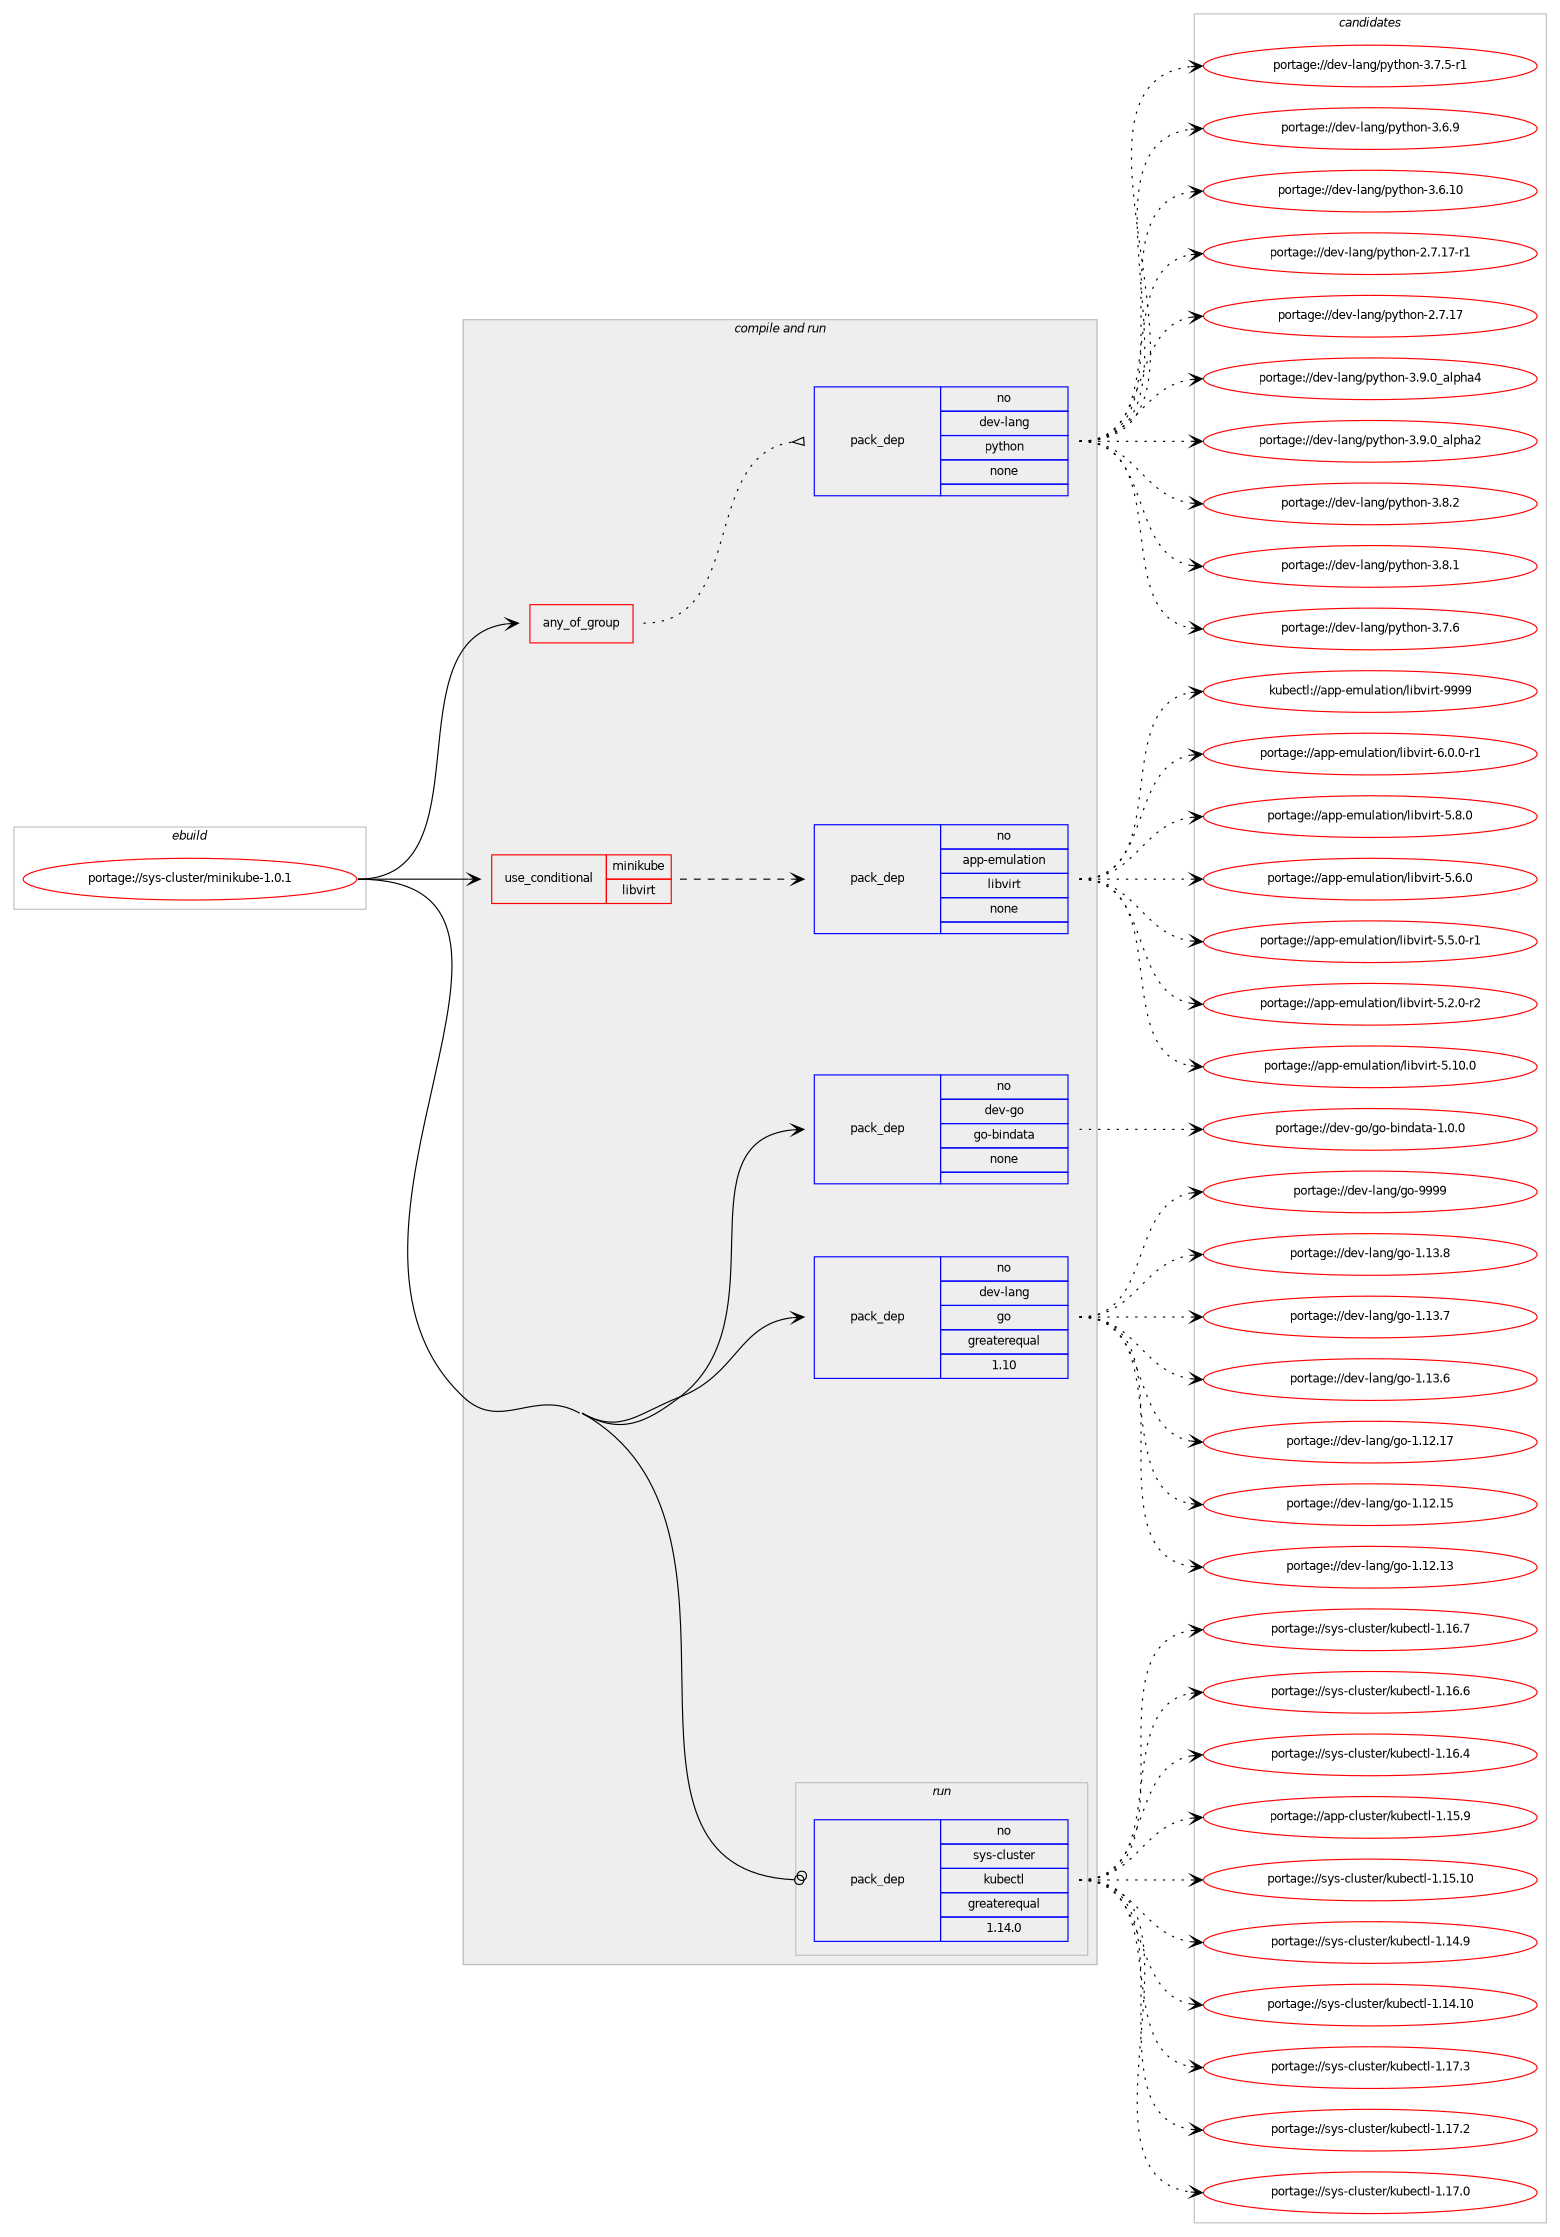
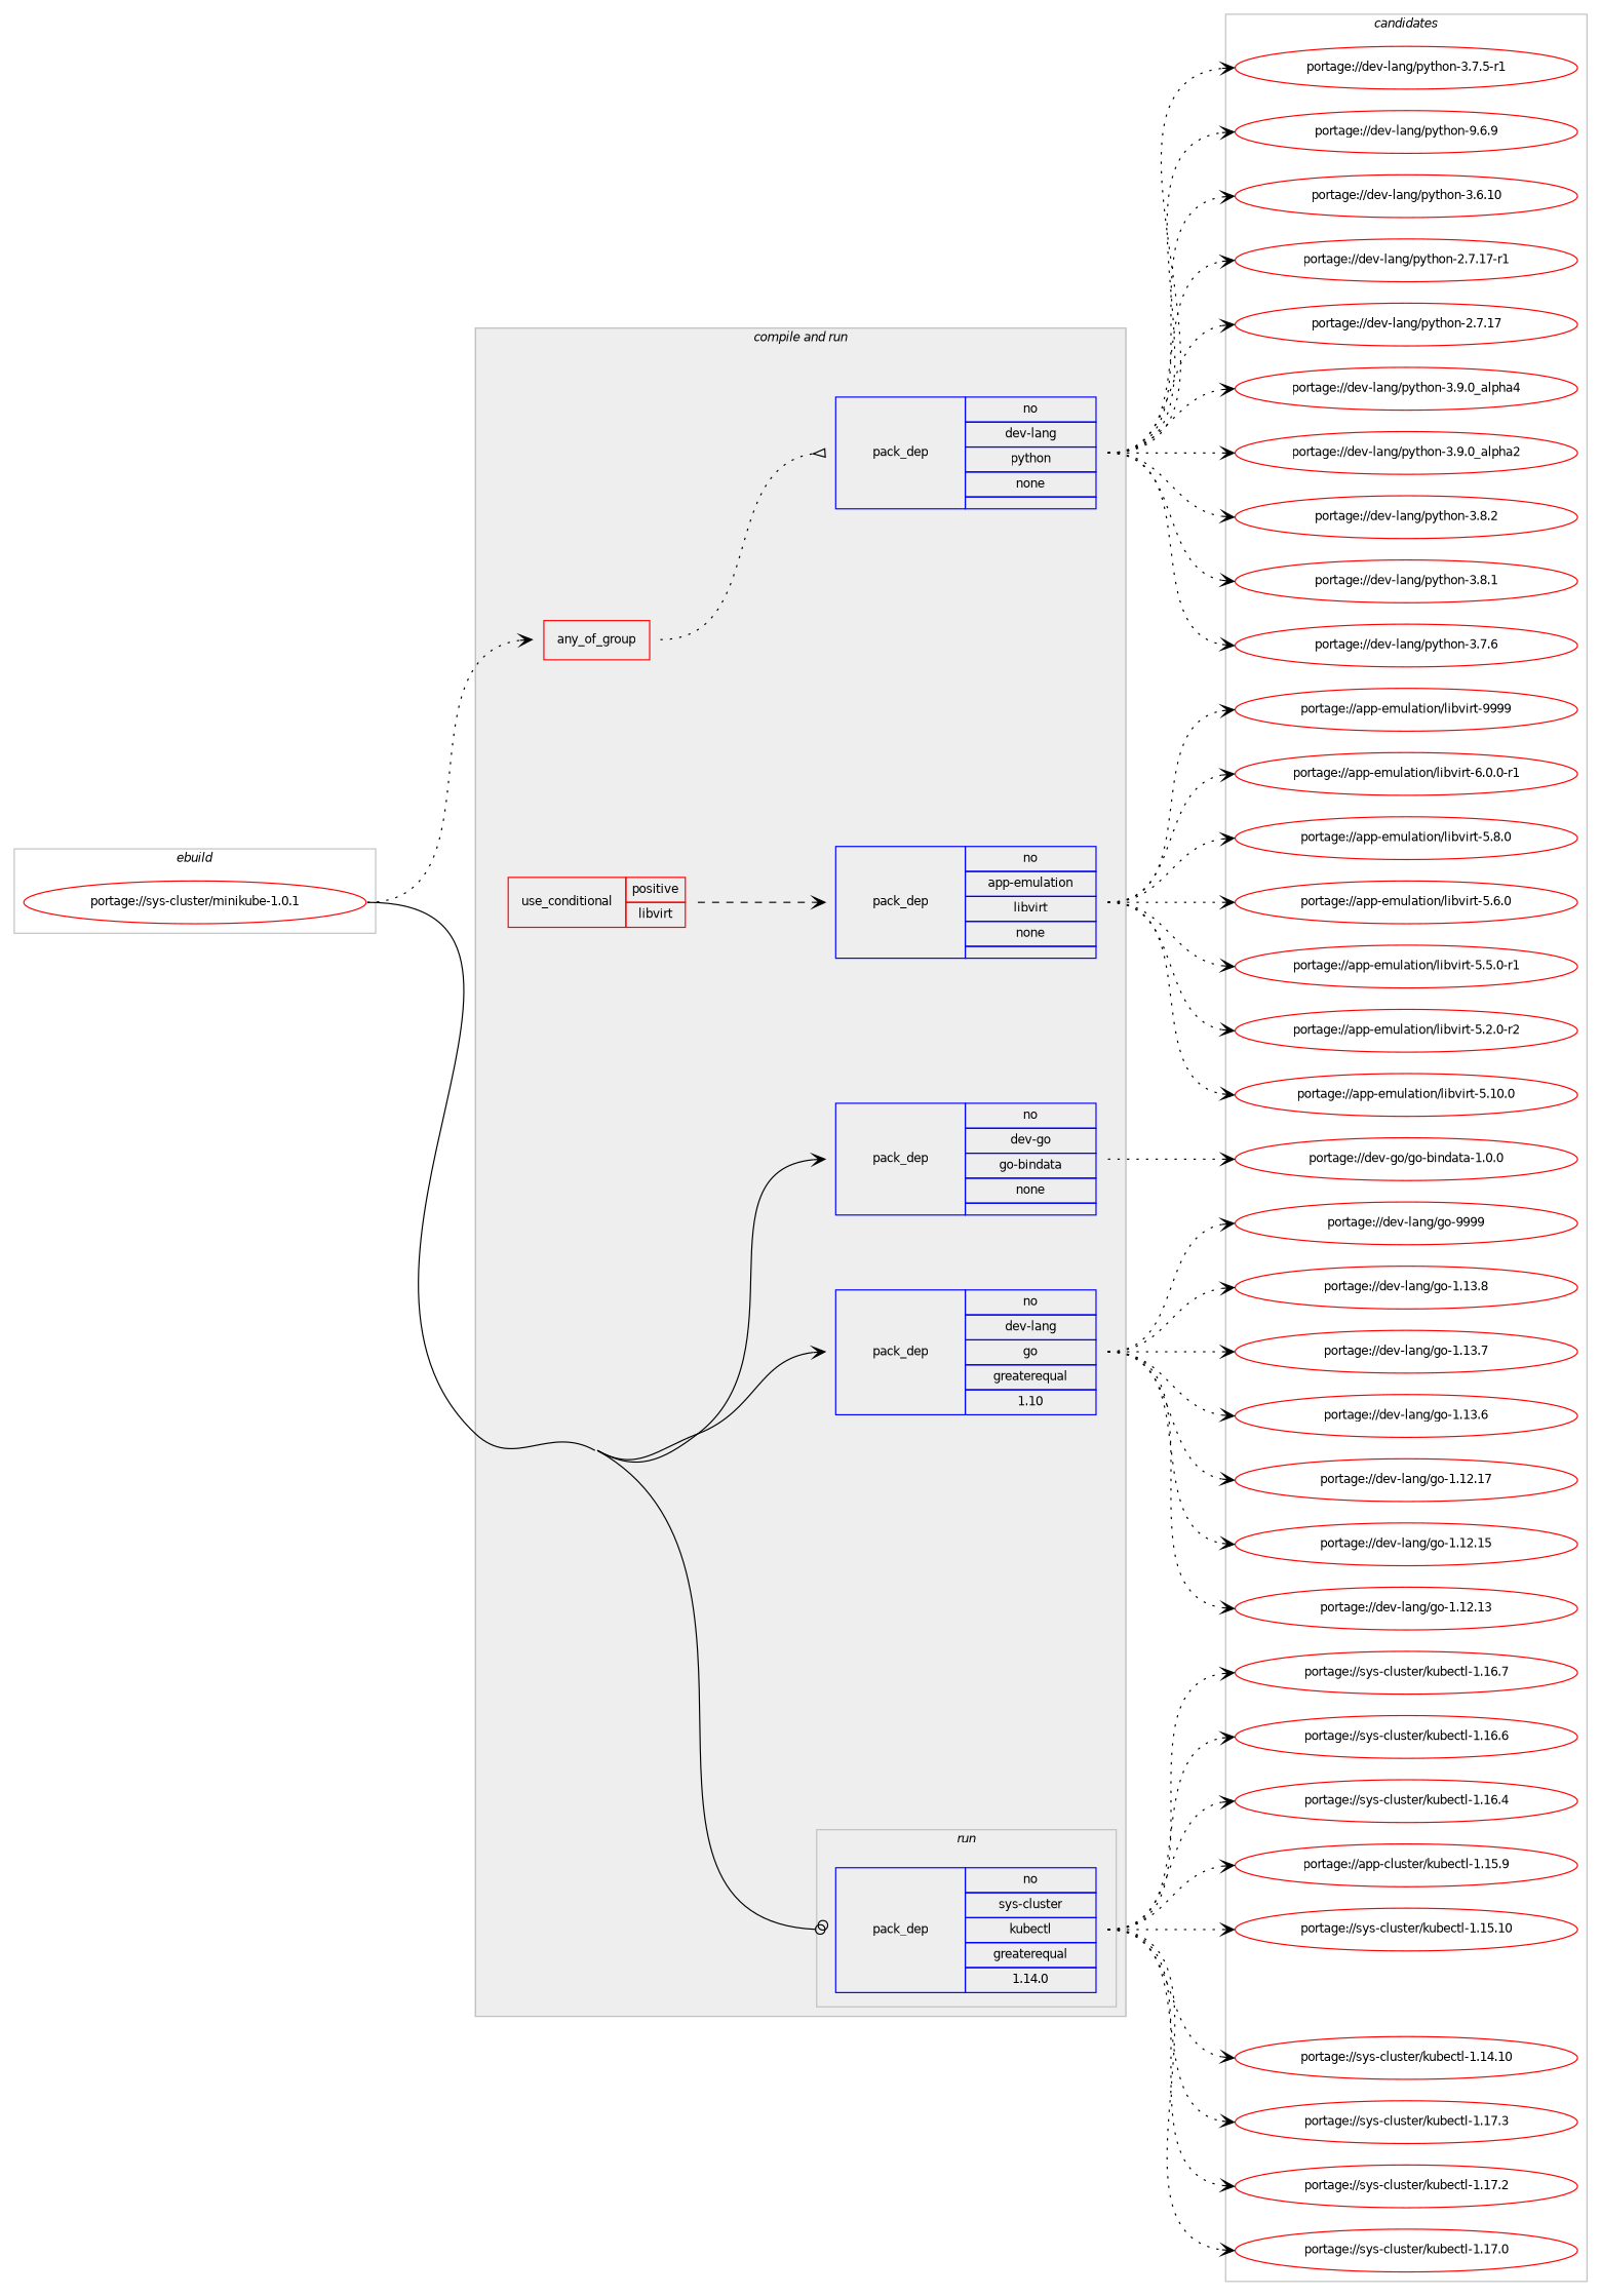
  digraph {
    compound=true
    concentrate=true
    fontname=Helvetica
    fontsize=10
    newrank=true
    rankdir=LR
    ranksep=1.5
    node [color=red fontname=Helvetica fontsize=10]
    edge [arrowhead=vee headport=w style=dotted tailport=e weight=100]
    n1 [label="portage://sys-cluster/minikube-1.0.1" width=4]
    n2 [color=blue label=<<TABLE BORDER="0" CELLBORDER="1" CELLSPACING="0" CELLPADDING="4" WIDTH="220"><TR><TD ROWSPAN="6" CELLPADDING="30">pack_dep</TD></TR><TR><TD WIDTH="110">no</TD></TR><TR><TD>dev-lang</TD></TR><TR><TD>python</TD></TR><TR><TD>none</TD></TR><TR><TD></TD></TR></TABLE>> shape=none]
    n3 [label=<<TABLE BORDER="0" CELLBORDER="1" CELLSPACING="0" CELLPADDING="4"><TR><TD CELLPADDING="10">any_of_group</TD></TR></TABLE>> shape=none]
    n4 [color=blue label=<<TABLE BORDER="0" CELLBORDER="1" CELLSPACING="0" CELLPADDING="4" WIDTH="220"><TR><TD ROWSPAN="6" CELLPADDING="30">pack_dep</TD></TR><TR><TD WIDTH="110">no</TD></TR><TR><TD>app-emulation</TD></TR><TR><TD>libvirt</TD></TR><TR><TD>none</TD></TR><TR><TD></TD></TR></TABLE>> shape=none]
-   n5 [label=<<TABLE BORDER="0" CELLBORDER="1" CELLSPACING="0" CELLPADDING="4"><TR><TD ROWSPAN="3" CELLPADDING="10">use_conditional</TD></TR><TR><TD>minikube</TD></TR><TR><TD>libvirt</TD></TR></TABLE>> shape=none]
+   n5 [label=<<TABLE BORDER="0" CELLBORDER="1" CELLSPACING="0" CELLPADDING="4"><TR><TD ROWSPAN="3" CELLPADDING="10">use_conditional</TD></TR><TR><TD>positive</TD></TR><TR><TD>libvirt</TD></TR></TABLE>> shape=none]
    n6 [color=blue label=<<TABLE BORDER="0" CELLBORDER="1" CELLSPACING="0" CELLPADDING="4" WIDTH="220"><TR><TD ROWSPAN="6" CELLPADDING="30">pack_dep</TD></TR><TR><TD WIDTH="110">no</TD></TR><TR><TD>dev-go</TD></TR><TR><TD>go-bindata</TD></TR><TR><TD>none</TD></TR><TR><TD></TD></TR></TABLE>> shape=none]
    n7 [color=blue label=<<TABLE BORDER="0" CELLBORDER="1" CELLSPACING="0" CELLPADDING="4" WIDTH="220"><TR><TD ROWSPAN="6" CELLPADDING="30">pack_dep</TD></TR><TR><TD WIDTH="110">no</TD></TR><TR><TD>dev-lang</TD></TR><TR><TD>go</TD></TR><TR><TD>greaterequal</TD></TR><TR><TD>1.10</TD></TR></TABLE>> shape=none]
    n8 [color=blue label=<<TABLE BORDER="0" CELLBORDER="1" CELLSPACING="0" CELLPADDING="4" WIDTH="220"><TR><TD ROWSPAN="6" CELLPADDING="30">pack_dep</TD></TR><TR><TD WIDTH="110">no</TD></TR><TR><TD>sys-cluster</TD></TR><TR><TD>kubectl</TD></TR><TR><TD>greaterequal</TD></TR><TR><TD>1.14.0</TD></TR></TABLE>> shape=none]
    n9 [label="portage://dev-lang/python-3.9.0_alpha4" width=4]
    n10 [label="portage://dev-lang/python-3.9.0_alpha2" width=4]
    n11 [label="portage://dev-lang/python-3.8.2" width=4]
    n12 [label="portage://dev-lang/python-3.8.1" width=4]
    n13 [label="portage://dev-lang/python-3.7.6" width=4]
    n14 [label="portage://dev-lang/python-3.7.5-r1" width=4]
-   n15 [label="portage://dev-lang/python-3.6.9" width=4]
+   n15 [label="portage://dev-lang/python-9.6.9" width=4]
    n16 [label="portage://dev-lang/python-3.6.10" width=4]
    n17 [label="portage://dev-lang/python-2.7.17-r1" width=4]
    n18 [label="portage://dev-lang/python-2.7.17" width=4]
-   n19 [label="kubectl://app-emulation/libvirt-9999" width=4]
+   n19 [label="portage://app-emulation/libvirt-9999" width=4]
    n20 [label="portage://app-emulation/libvirt-6.0.0-r1" width=4]
    n21 [label="portage://app-emulation/libvirt-5.8.0" width=4]
    n22 [label="portage://app-emulation/libvirt-5.6.0" width=4]
    n23 [label="portage://app-emulation/libvirt-5.5.0-r1" width=4]
    n24 [label="portage://app-emulation/libvirt-5.2.0-r2" width=4]
    n25 [label="portage://app-emulation/libvirt-5.10.0" width=4]
    n26 [label="portage://sys-cluster/kubectl-1.17.3" width=4]
    n27 [label="portage://sys-cluster/kubectl-1.17.2" width=4]
    n28 [label="portage://sys-cluster/kubectl-1.17.0" width=4]
    n29 [label="portage://sys-cluster/kubectl-1.16.7" width=4]
    n30 [label="portage://sys-cluster/kubectl-1.16.6" width=4]
    n31 [label="portage://sys-cluster/kubectl-1.16.4" width=4]
    n32 [label="portage://app-cluster/kubectl-1.15.9" width=4]
    n33 [label="portage://sys-cluster/kubectl-1.15.10" width=4]
-   n34 [label="portage://sys-cluster/kubectl-1.14.9" width=4]
    n35 [label="portage://sys-cluster/kubectl-1.14.10" width=4]
    n36 [label="portage://dev-go/go-bindata-1.0.0" width=4]
    n37 [label="portage://dev-lang/go-9999" width=4]
    n38 [label="portage://dev-lang/go-1.13.8" width=4]
    n39 [label="portage://dev-lang/go-1.13.7" width=4]
    n40 [label="portage://dev-lang/go-1.13.6" width=4]
    n41 [label="portage://dev-lang/go-1.12.17" width=4]
    n42 [label="portage://dev-lang/go-1.12.15" width=4]
    n43 [label="portage://dev-lang/go-1.12.13" width=4]
    subgraph cluster_1 {
      color=gray
      label=<<i>ebuild</i>>
      rank=same
      n1
    }
    subgraph cluster_2 {
      color=gray
      label=<<i>dependencies</i>>
      subgraph cluster_3 {
        color=gray
        fillcolor="#eeeeee"
        label=<<i>compile</i>>
        style=filled
        subgraph sub_4 {
          color=gray
          fillcolor="#eeeeee"
          label=<<i>compile</i>>
          style=filled
          n3
          subgraph sub_5 {
            color=gray
            fillcolor="#eeeeee"
            label=<<i>compile</i>>
            style=filled
            n2
          }
        }
        subgraph sub_6 {
          color=gray
          fillcolor="#eeeeee"
          label=<<i>compile</i>>
          style=filled
          n5
          subgraph sub_7 {
            color=gray
            fillcolor="#eeeeee"
            label=<<i>compile</i>>
            style=filled
            n4
          }
        }
        subgraph sub_8 {
          color=gray
          fillcolor="#eeeeee"
          label=<<i>compile</i>>
          style=filled
          n6
        }
        subgraph sub_9 {
          color=gray
          fillcolor="#eeeeee"
          label=<<i>compile</i>>
          style=filled
          n7
        }
      }
      subgraph cluster_10 {
        color=gray
        fillcolor="#eeeeee"
        label=<<i>compile and run</i>>
        style=filled
      }
      subgraph cluster_11 {
        color=gray
        fillcolor="#eeeeee"
        label=<<i>run</i>>
        style=filled
        subgraph sub_12 {
          color=gray
          fillcolor="#eeeeee"
          label=<<i>run</i>>
          style=filled
          n8
        }
      }
    }
    subgraph cluster_13 {
      color=gray
      label=<<i>candidates</i>>
      rank=same
      subgraph sub_14 {
        color=black
        label=<<i>candidates</i>>
        nodesep=1
        rank=same
        n9
        n10
        n11
        n12
        n13
        n14
        n15
        n16
        n17
        n18
      }
      subgraph sub_15 {
        color=black
        label=<<i>candidates</i>>
        nodesep=1
        rank=same
        n19
        n20
        n21
        n22
        n23
        n24
        n25
      }
      subgraph sub_16 {
        color=black
        label=<<i>candidates</i>>
        nodesep=1
        rank=same
        n26
        n27
        n28
        n29
        n30
        n31
        n32
        n33
-       n34
        n35
      }
      subgraph sub_17 {
        color=black
        label=<<i>candidates</i>>
        nodesep=1
        rank=same
        n36
      }
      subgraph sub_18 {
        color=black
        label=<<i>candidates</i>>
        nodesep=1
        rank=same
        n37
        n38
        n39
        n40
        n41
        n42
        n43
      }
    }
-   n1 -> n3 [style=solid weight=20]
-   n1 -> n5 [style=solid weight=20]
+   n1 -> n3 [weight=20]
    n1 -> n6 [style=solid weight=20]
    n1 -> n7 [style=solid weight=20]
    n1 -> n8 [arrowhead=odot style=solid weight=20]
    n2 -> n9
    n2 -> n10
    n2 -> n11
    n2 -> n12
    n2 -> n13
    n2 -> n14
    n2 -> n15
    n2 -> n16
    n2 -> n17
    n2 -> n18
    n3 -> n2 [arrowhead=oinv weight=20]
    n4 -> n19
    n4 -> n20
    n4 -> n21
    n4 -> n22
    n4 -> n23
    n4 -> n24
    n4 -> n25
    n5 -> n4 [style=dashed weight=20]
    n6 -> n36
    n7 -> n37
    n7 -> n38
    n7 -> n39
    n7 -> n40
    n7 -> n41
    n7 -> n42
    n7 -> n43
    n8 -> n26
    n8 -> n27
    n8 -> n28
    n8 -> n29
    n8 -> n30
    n8 -> n31
    n8 -> n32
    n8 -> n33
-   n8 -> n34
    n8 -> n35
  }
